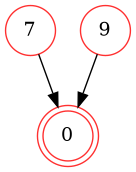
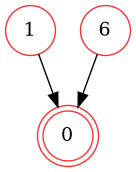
  digraph {
    node [color=firebrick1 shape=circle]
    0 [shape=doublecircle]
-   1 [label=7]
-   9
+   1
+   9 [label=6]
    1 -> 0
    9 -> 0
  }
